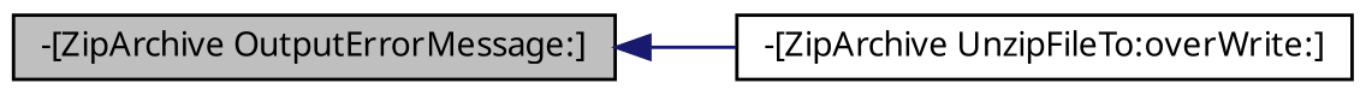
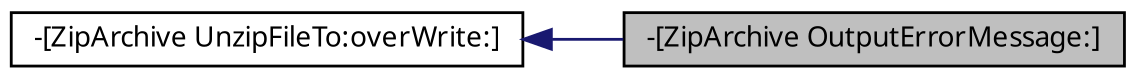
  digraph {
    rankdir=LR
    node [color=black fontname="FreeSans.ttf" fontsize=10 shape=record style=filled]
    n1 [fillcolor=grey75 fontcolor=black height=0.2 label="-[ZipArchive OutputErrorMessage:]" width=0.4]
    n2 [fillcolor=white height=0.2 label="-[ZipArchive UnzipFileTo:overWrite:]" width=0.4]
-   n1 -> n2 [color=midnightblue dir=back fontname="FreeSans.ttf" fontsize=10 labelfontname="FreeSans.ttf" labelfontsize=10 style=solid]
+   n2 -> n1 [color=midnightblue dir=back fontname="FreeSans.ttf" fontsize=10 labelfontname="FreeSans.ttf" labelfontsize=10 style=solid]
  }
